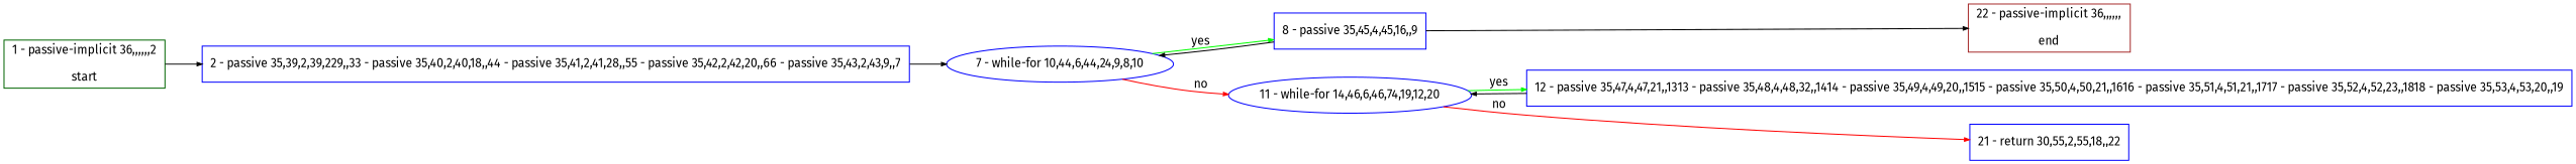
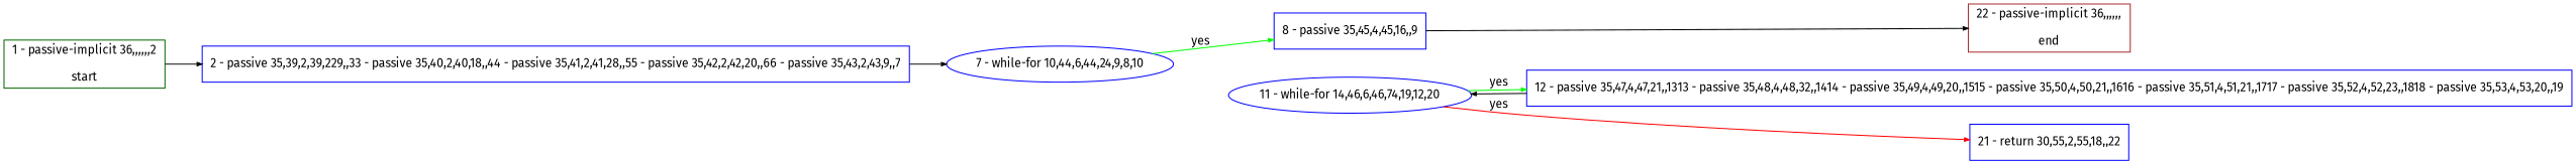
  digraph {
    bgcolor=white
    compound=true
    fillcolor="#FFFFCC"
    fontname="Fira Sans"
    fontsize=12
    pack=true
    packmode=clust
    rankdir=LR
    style="rounded,filled"
    node [color="#0000ff" compound=true fillcolor="#ffffff" fixedsize=false fontname="Fira Sans" fontsize=12 node_initialized=no shape=box style=filled]
    edge [arrowhead=normal arrowsize=0.5 arrowtail=none color="#000000" compound=true dir=forward fontcolor=black fontname="Fira Sans" fontsize=12]
    n1 [label="2 - passive 35,39,2,39,229,,33 - passive 35,40,2,40,18,,44 - passive 35,41,2,41,28,,55 - passive 35,42,2,42,20,,66 - passive 35,43,2,43,9,,7"]
    n2 [label="7 - while-for 10,44,6,44,24,9,8,10" shape=oval]
    n3 [label="8 - passive 35,45,4,45,16,,9"]
    n4 [label="11 - while-for 14,46,6,46,74,19,12,20" shape=oval]
    n5 [color="#006400" label="1 - passive-implicit 36,,,,,,2\n\nstart"]
    n6 [color="#a52a2a" label="22 - passive-implicit 36,,,,,,\n\nend"]
    n7 [label="12 - passive 35,47,4,47,21,,1313 - passive 35,48,4,48,32,,1414 - passive 35,49,4,49,20,,1515 - passive 35,50,4,50,21,,1616 - passive 35,51,4,51,21,,1717 - passive 35,52,4,52,23,,1818 - passive 35,53,4,53,20,,19"]
    n8 [label="21 - return 30,55,2,55,18,,22"]
    n1 -> n2
    n2 -> n3 [color="#00ff00" label=yes]
-   n2 -> n4 [color="#ff0000" label=no]
-   n3 -> n2
    n3 -> n6
    n4 -> n7 [color="#00ff00" label=yes]
-   n4 -> n8 [color="#ff0000" label=no]
+   n4 -> n8 [color="#ff0000" label=yes]
    n5 -> n1
    n7 -> n4
  }
